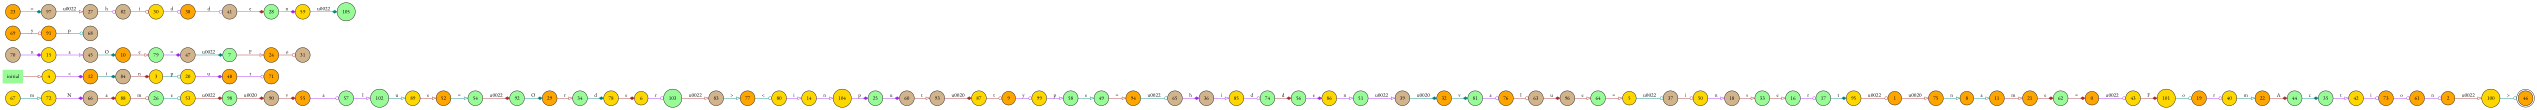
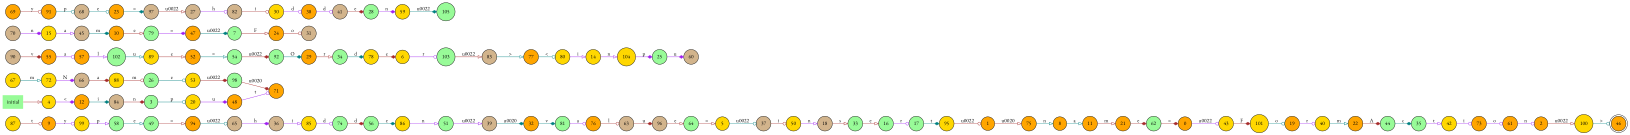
  digraph {
    fontname="EB Garamond"
    rankdir=LR
    node [fillcolor=orange fontname="EB Garamond" shape=circle style=filled]
    edge [arrowhead=diamond color=brown fontname="EB Garamond"]
    43 [fillcolor=gold]
    0
    101 [fillcolor=gold]
    19
    1
    75
    8
    11
    100 [fillcolor=gold]
    2
    46 [shape=doublecircle]
-   3 [fillcolor=gold]
+   3 [fillcolor=palegreen]
    20 [fillcolor=gold]
    48
    71
    4 [fillcolor=gold]
    12
    84 [fillcolor=tan]
    initial [fillcolor=palegreen shape=plaintext]
    5 [fillcolor=gold]
    37 [fillcolor=tan]
    50 [fillcolor=gold]
    18 [fillcolor=tan]
    6 [fillcolor=gold]
    103 [fillcolor=palegreen]
    83 [fillcolor=tan]
    77
    7 [fillcolor=palegreen]
    24
    31 [fillcolor=tan]
    21
    62 [fillcolor=palegreen]
    99 [fillcolor=gold]
    9
    58 [fillcolor=palegreen]
    49 [fillcolor=palegreen]
    79 [fillcolor=palegreen]
    10
-   47 [fillcolor=tan]
+   47
    69
    91
    68 [fillcolor=tan]
    14 [fillcolor=gold]
    104 [fillcolor=gold]
    25 [fillcolor=palegreen]
    60 [fillcolor=tan]
    15 [fillcolor=gold]
    45 [fillcolor=tan]
    16 [fillcolor=palegreen]
    17 [fillcolor=palegreen]
    95 [fillcolor=gold]
    33 [fillcolor=palegreen]
    40 [fillcolor=gold]
    22
    44 [fillcolor=palegreen]
    35 [fillcolor=palegreen]
    42 [fillcolor=gold]
    97 [fillcolor=tan]
    23
    27 [fillcolor=tan]
    82 [fillcolor=tan]
    67 [fillcolor=gold]
    72 [fillcolor=gold]
-   93 [fillcolor=tan]
    87 [fillcolor=gold]
    26 [fillcolor=palegreen]
    53 [fillcolor=gold]
    98 [fillcolor=palegreen]
    90 [fillcolor=tan]
    30 [fillcolor=gold]
    38
    28 [fillcolor=palegreen]
    59 [fillcolor=gold]
    105 [fillcolor=palegreen]
    34 [fillcolor=palegreen]
    29
    78 [fillcolor=gold]
    41 [fillcolor=tan]
    66 [fillcolor=tan]
    81 [fillcolor=palegreen]
    32
    76
    63 [fillcolor=tan]
    73
    61
    36 [fillcolor=tan]
    85 [fillcolor=gold]
    74 [fillcolor=palegreen]
    56 [fillcolor=palegreen]
    39 [fillcolor=tan]
    94
    65 [fillcolor=tan]
    51 [fillcolor=palegreen]
    54 [fillcolor=palegreen]
    52
    92 [fillcolor=palegreen]
    55
-   57 [fillcolor=palegreen]
+   57
    102 [fillcolor=palegreen]
    89 [fillcolor=gold]
    86 [fillcolor=gold]
    70 [fillcolor=tan]
    96 [fillcolor=tan]
    64 [fillcolor=palegreen]
    88 [fillcolor=gold]
    80 [fillcolor=gold]
    43 -> 101 [label=F]
    0 -> 43 [arrowhead=odot color=purple label="\u0022"]
    101 -> 19 [arrowhead=odot color=teal label=o]
    19 -> 40 [arrowhead=odot color=purple label=r]
    1 -> 75 [arrowhead=onormal label="\u0020"]
    75 -> 8 [arrowhead=onormal color=teal label=n]
    8 -> 11 [arrowhead=onormal color=teal label=a]
    11 -> 21 [arrowhead=onormal label=m]
    100 -> 46 [arrowhead=odot color=teal label=">"]
    2 -> 100 [arrowhead=onormal label="\u0022"]
    3 -> 20 [arrowhead=odot color=teal label=p]
    20 -> 48 [color=purple label=u]
    48 -> 71 [arrowhead=odot color=purple label=t]
    4 -> 12 [color=purple label="<"]
    12 -> 84 [color=teal label=i]
    84 -> 3 [label=n]
    initial -> 4 [arrowhead=onormal]
    5 -> 37 [arrowhead=odot color=teal label="\u0022"]
    37 -> 50 [arrowhead=odot label=i]
    50 -> 18 [arrowhead=onormal color=purple label=n]
    18 -> 33 [arrowhead=onormal label=s]
    6 -> 103 [arrowhead=odot color=purple label=r]
    103 -> 83 [arrowhead=onormal label="\u0022"]
    83 -> 77 [arrowhead=onormal color=teal label=">"]
    77 -> 80 [arrowhead=odot color=teal label="<"]
    7 -> 24 [arrowhead=onormal label=F]
    24 -> 31 [arrowhead=odot label=o]
    21 -> 62 [label=e]
    62 -> 0 [label="="]
    99 -> 58 [arrowhead=onormal color=purple label=p]
    9 -> 99 [arrowhead=odot color=purple label=y]
    58 -> 49 [arrowhead=onormal color=teal label=e]
    49 -> 94 [arrowhead=onormal label="="]
    79 -> 47 [color=purple label="="]
    10 -> 79 [arrowhead=onormal label=e]
    47 -> 7 [color=teal label="\u0022"]
    69 -> 91 [arrowhead=odot label=y]
    91 -> 68 [arrowhead=odot color=teal label=p]
+   68 -> 23 [arrowhead=odot color=teal label=e]
    14 -> 104 [arrowhead=onormal color=purple label=n]
    104 -> 25 [color=purple label=p]
    25 -> 60 [color=purple label=u]
-   60 -> 93 [arrowhead=onormal label=t]
    15 -> 45 [arrowhead=onormal color=purple label=a]
-   45 -> 10 [color=teal label=O]
+   45 -> 10 [color=teal label=m]
    16 -> 17 [arrowhead=odot color=purple label=r]
    17 -> 95 [color=teal label=t]
    95 -> 1 [arrowhead=odot label="\u0022"]
    33 -> 16 [arrowhead=onormal label=e]
    40 -> 22 [arrowhead=onormal color=teal label=m]
    22 -> 44 [label=A]
    44 -> 35 [color=teal label=c]
    35 -> 42 [arrowhead=onormal color=purple label=t]
    42 -> 73 [arrowhead=odot color=purple label=i]
    97 -> 27 [arrowhead=onormal label="\u0022"]
    23 -> 97 [color=teal label="="]
    27 -> 82 [arrowhead=odot color=purple label=h]
    82 -> 30 [arrowhead=odot label=i]
    67 -> 72 [arrowhead=onormal color=teal label=m]
    72 -> 66 [color=purple label=N]
-   93 -> 87 [label="\u0020"]
    87 -> 9 [arrowhead=odot label=t]
    26 -> 53 [arrowhead=odot color=teal label=e]
    53 -> 98 [label="\u0022"]
-   98 -> 90 [label="\u0020"]
+   98 -> 71 [label="\u0020"]
    90 -> 55 [label=v]
    30 -> 38 [arrowhead=odot color=purple label=d]
    38 -> 41 [arrowhead=odot color=purple label=d]
    28 -> 59 [color=purple label=n]
    59 -> 105 [color=teal label="\u0022"]
    34 -> 78 [color=teal label=d]
    29 -> 34 [arrowhead=onormal label=r]
    78 -> 6 [label=e]
    41 -> 28 [label=e]
    66 -> 88 [label=a]
    81 -> 76 [arrowhead=odot color=purple label=a]
    32 -> 81 [color=teal label=v]
    76 -> 63 [arrowhead=odot label=l]
    63 -> 96 [label=u]
    73 -> 61 [arrowhead=odot color=purple label=o]
    61 -> 2 [arrowhead=odot color=purple label=n]
    36 -> 85 [arrowhead=onormal color=purple label=i]
    85 -> 74 [arrowhead=odot color=purple label=d]
    74 -> 56 [label=d]
-   56 -> 86 [color=purple label=e]
+   56 -> 86 [color=teal label=e]
    39 -> 32 [color=teal label="\u0020"]
    94 -> 65 [arrowhead=odot color=teal label="\u0022"]
    65 -> 36 [color=purple label=h]
    51 -> 39 [arrowhead=onormal color=purple label="\u0022"]
    54 -> 92 [label="\u0022"]
    52 -> 54 [arrowhead=onormal color=teal label="="]
    92 -> 29 [color=teal label=O]
    55 -> 57 [arrowhead=odot color=purple label=a]
    57 -> 102 [arrowhead=onormal color=purple label=l]
    102 -> 89 [arrowhead=onormal color=teal label=u]
    89 -> 52 [arrowhead=onormal label=e]
    86 -> 51 [arrowhead=onormal color=purple label=n]
    70 -> 15 [color=purple label=n]
    96 -> 64 [arrowhead=onormal label=e]
    64 -> 5 [arrowhead=onormal label="="]
    88 -> 26 [arrowhead=odot label=m]
    80 -> 14 [arrowhead=onormal color=purple label=i]
  }
